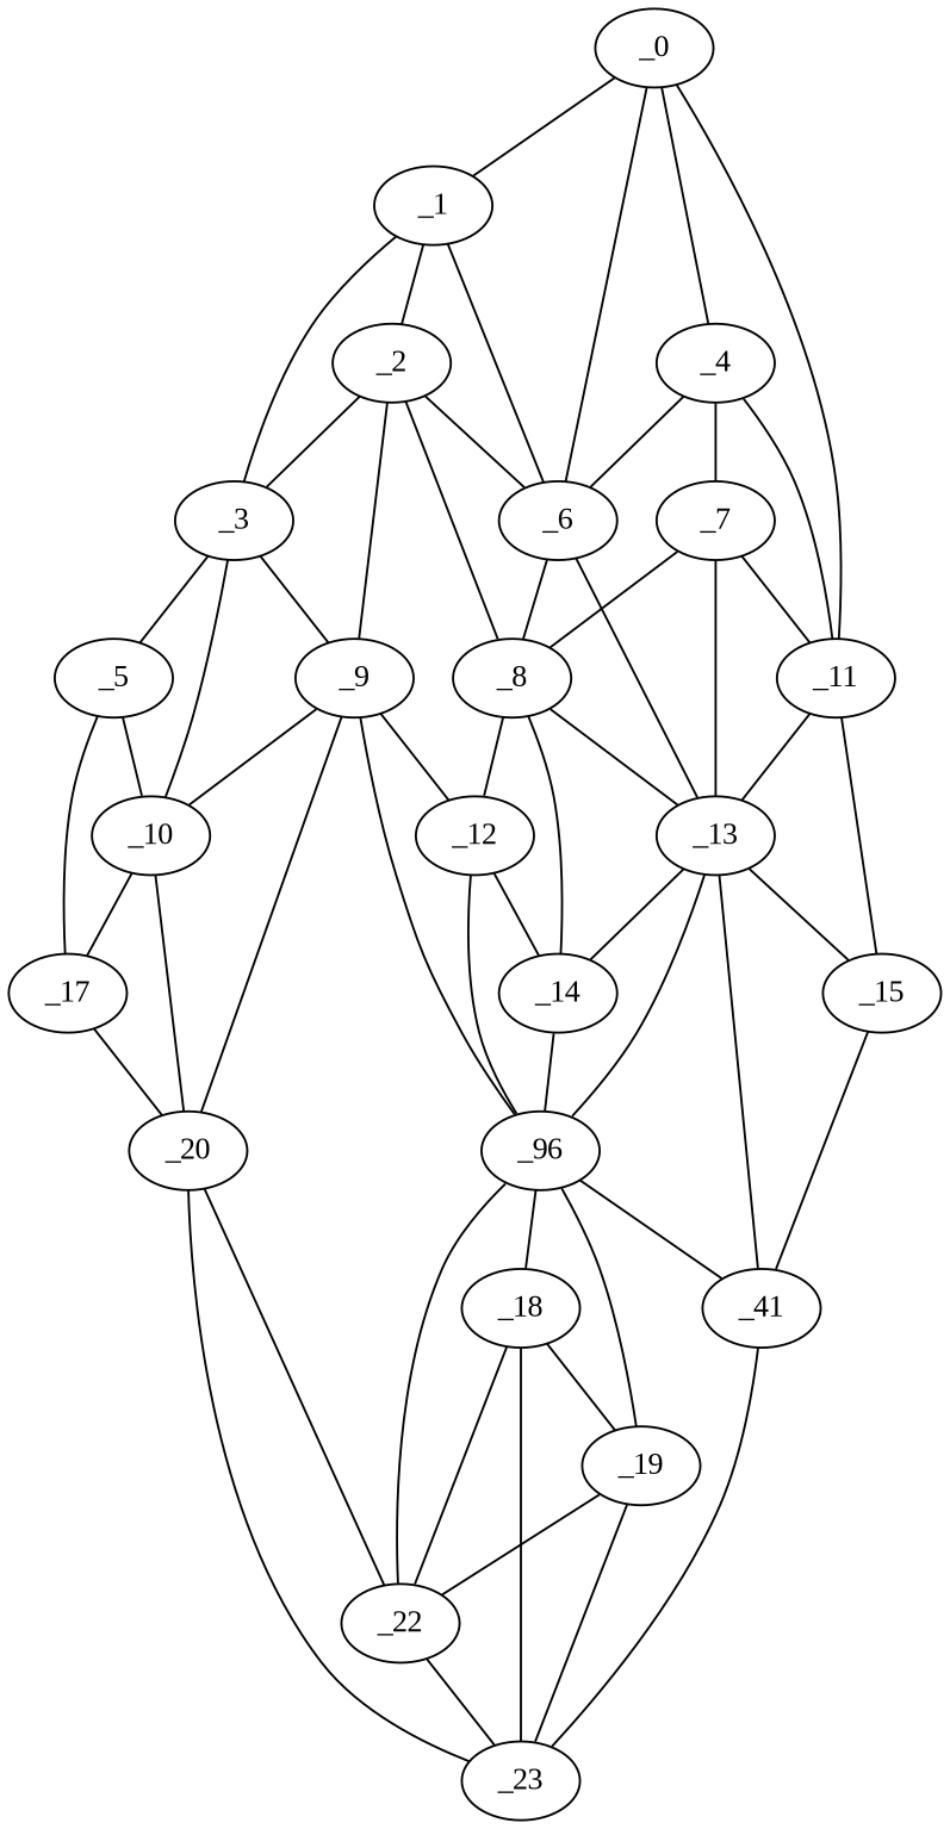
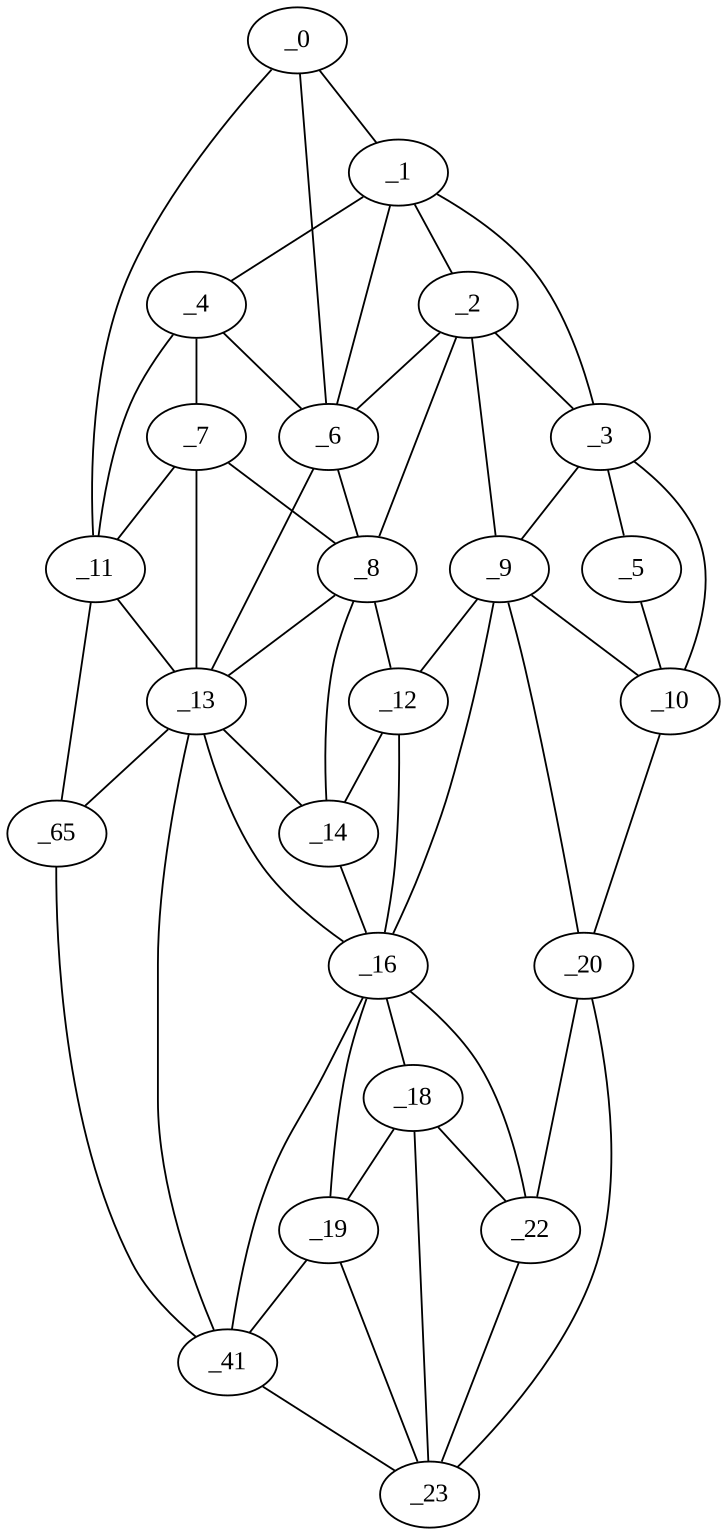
  graph {
    fontname="Liberation Serif"
    node [fontname="Liberation Serif" x=58 y=50]
    edge [fontname="Liberation Serif" valence=2]
    _0 [x=32 y=25]
    _1 [x=33]
    _4 [x=38 y=24]
    _6 [x=42 y=49]
    _11 [x=60 y=5]
    _2 [x=36 y=58]
    _3 [x=37 y=93]
    _7 [x=55 y=21]
    _8 [x=56 y=52]
    _13 [x=62 y=21]
-   _15 [x=68 y=5]
+   _15 [x=68 y=5 label=_65]
    _9 [y=79]
    _5 [x=41 y=112]
    _10 [y=104]
    _12 [x=61 y=61]
    _14 [x=66 y=52]
-   _16 [x=78 label=_96]
+   _16 [x=78]
    n18 [label=_41 x=114 y=30]
    _20 [x=111 y=77]
-   _17 [x=88 y=124]
    _18 [x=108 y=45]
    _19 [x=111 y=40]
    _22 [x=114 y=67]
    _23 [x=117 y=61]
    _0 -- _1 [valence=1]
-   _0 -- _4 [valence=1]
+   _1 -- _4 [valence=1]
    _0 -- _6
    _0 -- _11 [valence=1]
    _1 -- _6
    _1 -- _2
    _1 -- _3 [valence=1]
    _4 -- _6 [valence=1]
    _4 -- _11
    _4 -- _7
    _6 -- _8
    _6 -- _13 [valence=1]
    _11 -- _13
    _11 -- _15 [valence=1]
    _2 -- _6
    _2 -- _3
    _2 -- _8
    _2 -- _9 [valence=1]
    _3 -- _9
    _3 -- _5 [valence=1]
    _3 -- _10
    _7 -- _11
    _7 -- _8
    _7 -- _13
    _8 -- _13 [valence=1]
    _8 -- _12 [valence=1]
    _8 -- _14
    _13 -- _15
    _13 -- _14 [valence=1]
    _13 -- _16
    _13 -- n18 [valence=1]
    _15 -- n18 [valence=1]
    _9 -- _10
    _9 -- _12
    _9 -- _16 [valence=1]
    _9 -- _20
    _5 -- _10 [valence=1]
-   _5 -- _17 [valence=1]
    _10 -- _20
-   _10 -- _17
    _12 -- _14
    _12 -- _16 [valence=1]
    _14 -- _16 [valence=1]
    _16 -- n18
    _16 -- _18
    _16 -- _19 [valence=1]
    _16 -- _22 [valence=1]
    n18 -- _23 [valence=1]
    _20 -- _22 [valence=1]
    _20 -- _23 [valence=1]
-   _17 -- _20 [valence=1]
    _18 -- _19
    _18 -- _22
    _18 -- _23
-   _19 -- _22 [valence=1]
+   _19 -- n18 [valence=1]
    _19 -- _23
    _22 -- _23
  }
